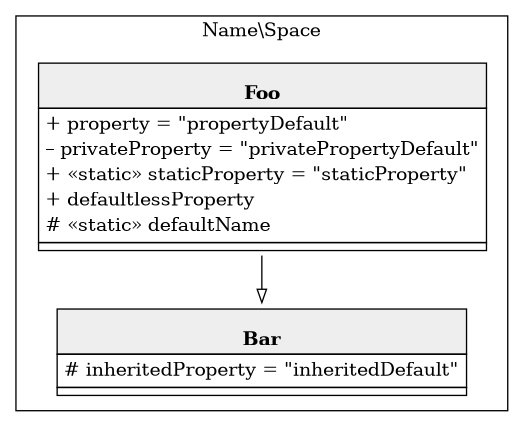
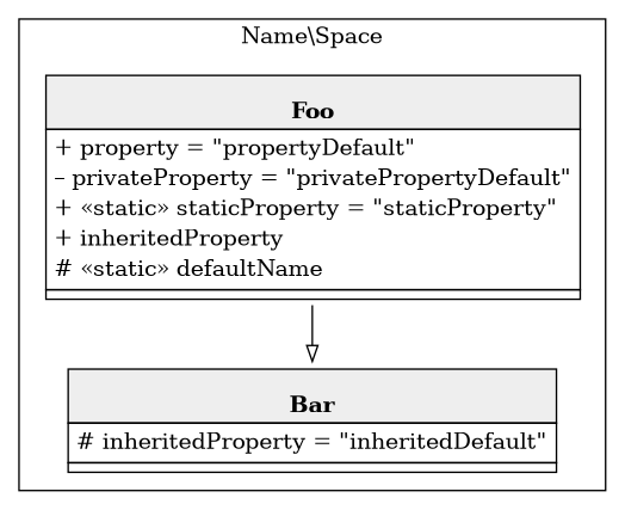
  digraph {
    rankdir=TB
    node [fillcolor=white shape=none style=filled]
-   n1 [label=< <table cellspacing="0" border="0" cellborder="1">     <tr><td bgcolor="#eeeeee"><b><br/>Foo</b></td></tr>     <tr><td><table border="0" cellspacing="0" cellpadding="2">     <tr><td align="left">+ property = "propertyDefault"</td></tr>     <tr><td align="left">– privateProperty = "privatePropertyDefault"</td></tr>     <tr><td align="left">+ «static» staticProperty = "staticProperty"</td></tr>     <tr><td align="left">+ defaultlessProperty</td></tr>     <tr><td align="left"># «static» defaultName</td></tr> </table></td></tr>     <tr><td></td></tr> </table>>]
+   n1 [label=< <table cellspacing="0" border="0" cellborder="1">     <tr><td bgcolor="#eeeeee"><b><br/>Foo</b></td></tr>     <tr><td><table border="0" cellspacing="0" cellpadding="2">     <tr><td align="left">+ property = "propertyDefault"</td></tr>     <tr><td align="left">– privateProperty = "privatePropertyDefault"</td></tr>     <tr><td align="left">+ «static» staticProperty = "staticProperty"</td></tr>     <tr><td align="left">+ inheritedProperty</td></tr>     <tr><td align="left"># «static» defaultName</td></tr> </table></td></tr>     <tr><td></td></tr> </table>>]
    n2 [label=< <table cellspacing="0" border="0" cellborder="1">     <tr><td bgcolor="#eeeeee"><b><br/>Bar</b></td></tr>     <tr><td><table border="0" cellspacing="0" cellpadding="2">     <tr><td align="left"># inheritedProperty = "inheritedDefault"</td></tr> </table></td></tr>     <tr><td></td></tr> </table>>]
    subgraph cluster_1 {
      label="Name\\Space"
      n1
      n2
    }
    n1 -> n2 [arrowhead=empty style=filled]
  }
